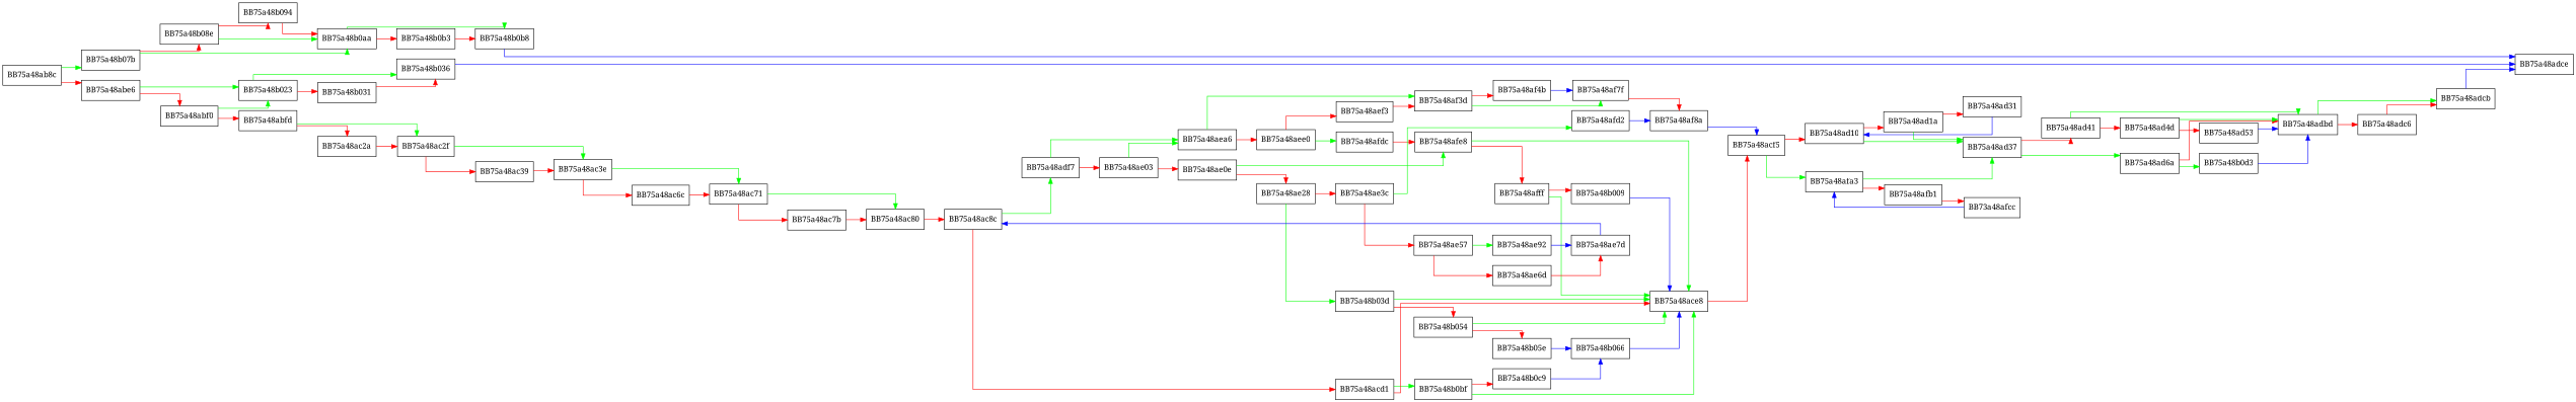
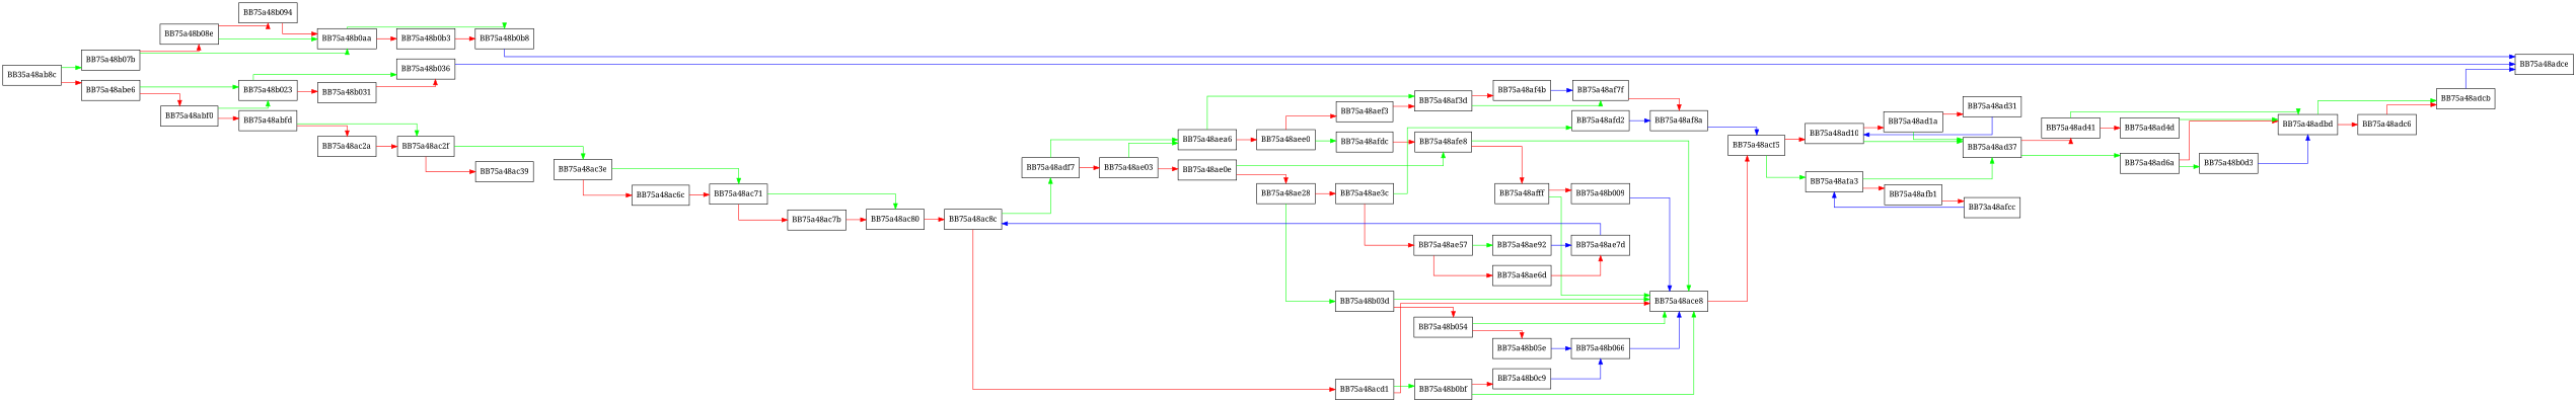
  digraph {
    fontname="Noto Serif"
    rankdir=LR
    splines=ortho
    node [fontname="Noto Serif" shape=box]
    edge [color=red fontname="Noto Serif"]
-   BB75a48ab8c
+   BB75a48ab8c [label=BB35a48ab8c]
    BB75a48b07b
    BB75a48abe6
    BB75a48b0aa
    BB75a48b08e
    BB75a48b023
    BB75a48abf0
    BB75a48b0b8
    BB75a48b0b3
    BB75a48b094
    BB75a48b036
    BB75a48b031
    BB75a48abfd
    BB75a48adce
    BB75a48ac2f
    BB75a48ac2a
    BB75a48ac3e
    BB75a48ac39
    BB75a48ac71
    BB75a48ac6c
    BB75a48ac80
    BB75a48ac7b
    BB75a48ac8c
    BB75a48adf7
    BB75a48acd1
    BB75a48aea6
    BB75a48ae03
    BB75a48b0bf
    BB75a48ace8
    BB75a48af3d
    BB75a48aee0
    BB75a48ae0e
    BB75a48b0c9
    BB75a48acf5
    BB75a48b066
    BB75a48afa3
    BB75a48ad10
    BB75a48ad37
    BB75a48afb1
    BB75a48ad1a
    BB75a48ad6a
    BB75a48ad41
    n43 [label=BB73a48afcc]
    BB75a48ad31
    BB75a48adbd
    BB75a48b0d3
    BB75a48ad4d
    BB75a48adcb
    BB75a48adc6
-   BB75a48ad53
    BB75a48af7f
    BB75a48af4b
    BB75a48afdc
    BB75a48aef3
    BB75a48afe8
    BB75a48ae28
    BB75a48afff
    BB75a48b03d
    BB75a48ae3c
    BB75a48b009
    BB75a48b054
    BB75a48afd2
    BB75a48ae57
    BB75a48b05e
    BB75a48af8a
    BB75a48ae92
    BB75a48ae6d
    BB75a48ae7d
    BB75a48ab8c -> BB75a48b07b [color=green]
    BB75a48ab8c -> BB75a48abe6
    BB75a48b07b -> BB75a48b0aa [color=green]
    BB75a48b07b -> BB75a48b08e
    BB75a48abe6 -> BB75a48b023 [color=green]
    BB75a48abe6 -> BB75a48abf0
    BB75a48b0aa -> BB75a48b0b8 [color=green]
    BB75a48b0aa -> BB75a48b0b3
    BB75a48b08e -> BB75a48b0aa [color=green]
    BB75a48b08e -> BB75a48b094
    BB75a48b023 -> BB75a48b036 [color=green]
    BB75a48b023 -> BB75a48b031
    BB75a48abf0 -> BB75a48b023 [color=green]
    BB75a48abf0 -> BB75a48abfd
    BB75a48b0b8 -> BB75a48adce [color=blue]
    BB75a48b0b3 -> BB75a48b0b8
    BB75a48b094 -> BB75a48b0aa
    BB75a48b036 -> BB75a48adce [color=blue]
    BB75a48b031 -> BB75a48b036
    BB75a48abfd -> BB75a48ac2f [color=green]
    BB75a48abfd -> BB75a48ac2a
    BB75a48ac2f -> BB75a48ac3e [color=green]
    BB75a48ac2f -> BB75a48ac39
    BB75a48ac2a -> BB75a48ac2f
    BB75a48ac3e -> BB75a48ac71 [color=green]
    BB75a48ac3e -> BB75a48ac6c
-   BB75a48ac39 -> BB75a48ac3e
    BB75a48ac71 -> BB75a48ac80 [color=green]
    BB75a48ac71 -> BB75a48ac7b
    BB75a48ac6c -> BB75a48ac71
    BB75a48ac80 -> BB75a48ac8c
    BB75a48ac7b -> BB75a48ac80
    BB75a48ac8c -> BB75a48adf7 [color=green]
    BB75a48ac8c -> BB75a48acd1
    BB75a48adf7 -> BB75a48aea6 [color=green]
    BB75a48adf7 -> BB75a48ae03
    BB75a48acd1 -> BB75a48b0bf [color=green]
    BB75a48acd1 -> BB75a48ace8
    BB75a48aea6 -> BB75a48af3d [color=green]
    BB75a48aea6 -> BB75a48aee0
    BB75a48ae03 -> BB75a48aea6 [color=green]
    BB75a48ae03 -> BB75a48ae0e
    BB75a48b0bf -> BB75a48ace8 [color=green]
    BB75a48b0bf -> BB75a48b0c9
    BB75a48ace8 -> BB75a48acf5
    BB75a48af3d -> BB75a48af7f [color=green]
    BB75a48af3d -> BB75a48af4b
    BB75a48aee0 -> BB75a48afdc [color=green]
    BB75a48aee0 -> BB75a48aef3
    BB75a48ae0e -> BB75a48afe8 [color=green]
    BB75a48ae0e -> BB75a48ae28
    BB75a48b0c9 -> BB75a48b066 [color=blue]
    BB75a48acf5 -> BB75a48afa3 [color=green]
    BB75a48acf5 -> BB75a48ad10
    BB75a48b066 -> BB75a48ace8 [color=blue]
    BB75a48afa3 -> BB75a48ad37 [color=green]
    BB75a48afa3 -> BB75a48afb1
    BB75a48ad10 -> BB75a48ad37 [color=green]
    BB75a48ad10 -> BB75a48ad1a
    BB75a48ad37 -> BB75a48ad6a [color=green]
    BB75a48ad37 -> BB75a48ad41
    BB75a48afb1 -> n43
    BB75a48ad1a -> BB75a48ad37 [color=green]
    BB75a48ad1a -> BB75a48ad31
    BB75a48ad6a -> BB75a48adbd
    BB75a48ad6a -> BB75a48b0d3 [color=green]
    BB75a48ad41 -> BB75a48adbd [color=green]
    BB75a48ad41 -> BB75a48ad4d
    n43 -> BB75a48afa3 [color=blue]
    BB75a48ad31 -> BB75a48ad10 [color=blue]
    BB75a48adbd -> BB75a48adcb [color=green]
    BB75a48adbd -> BB75a48adc6
    BB75a48b0d3 -> BB75a48adbd [color=blue]
    BB75a48ad4d -> BB75a48adbd [color=green]
-   BB75a48ad4d -> BB75a48ad53
    BB75a48adcb -> BB75a48adce [color=blue]
    BB75a48adc6 -> BB75a48adcb
-   BB75a48ad53 -> BB75a48adbd [color=blue]
    BB75a48af7f -> BB75a48af8a
    BB75a48af4b -> BB75a48af7f [color=blue]
    BB75a48afdc -> BB75a48afe8
    BB75a48aef3 -> BB75a48af3d
    BB75a48afe8 -> BB75a48ace8 [color=green]
    BB75a48afe8 -> BB75a48afff
    BB75a48ae28 -> BB75a48b03d [color=green]
    BB75a48ae28 -> BB75a48ae3c
    BB75a48afff -> BB75a48ace8 [color=green]
    BB75a48afff -> BB75a48b009
    BB75a48b03d -> BB75a48ace8 [color=green]
    BB75a48b03d -> BB75a48b054
    BB75a48ae3c -> BB75a48afd2 [color=green]
    BB75a48ae3c -> BB75a48ae57
    BB75a48b009 -> BB75a48ace8 [color=blue]
    BB75a48b054 -> BB75a48ace8 [color=green]
    BB75a48b054 -> BB75a48b05e
    BB75a48afd2 -> BB75a48af8a [color=blue]
    BB75a48ae57 -> BB75a48ae92 [color=green]
    BB75a48ae57 -> BB75a48ae6d
    BB75a48b05e -> BB75a48b066 [color=blue]
    BB75a48af8a -> BB75a48acf5 [color=blue]
    BB75a48ae92 -> BB75a48ae7d [color=blue]
    BB75a48ae6d -> BB75a48ae7d
    BB75a48ae7d -> BB75a48ac8c [color=blue]
  }
